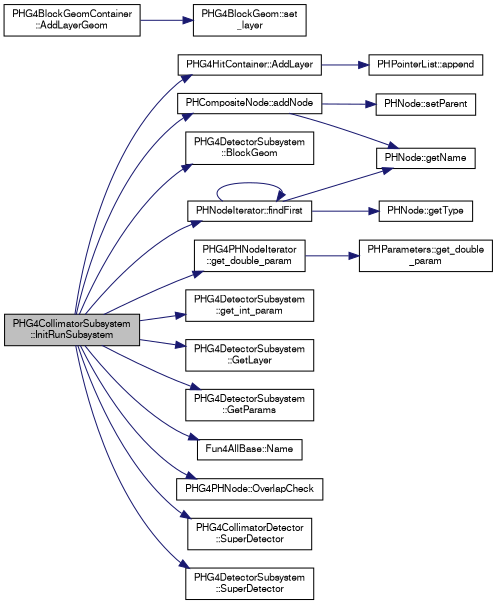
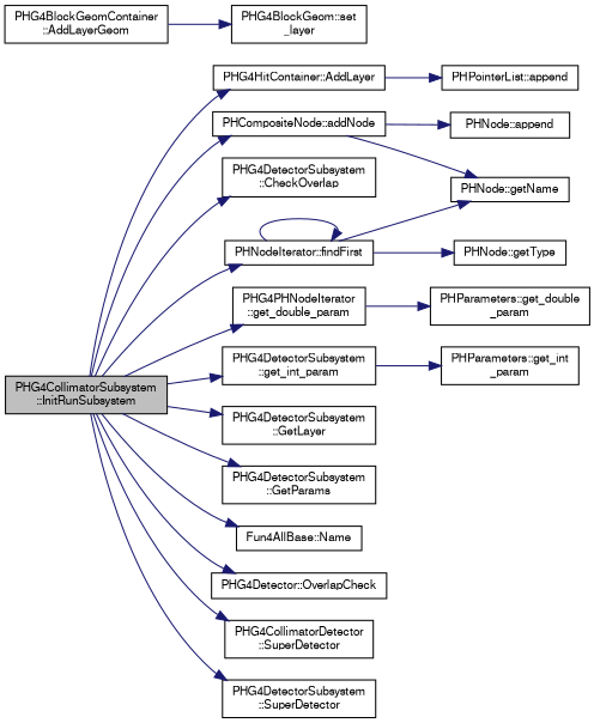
  digraph {
    rankdir=LR
    node [color=black fontname=FreeSans fontsize=10 shape=record]
    edge [color=midnightblue fontname=FreeSans fontsize=10 labelfontname=FreeSans labelfontsize=10 style=solid]
    n1 [fillcolor=grey75 fontcolor=black height=0.2 label="PHG4CollimatorSubsystem\l::InitRunSubsystem" style=filled width=0.4]
    n2 [height=0.2 label="PHG4HitContainer::AddLayer" width=0.4]
    n3 [height=0.2 label="PHCompositeNode::addNode" width=0.4]
-   n4 [height=0.2 label="PHG4DetectorSubsystem\l::BlockGeom" width=0.4]
+   n4 [height=0.2 label="PHG4DetectorSubsystem\l::CheckOverlap" width=0.4]
    n5 [height=0.2 label="PHNodeIterator::findFirst" width=0.4]
    n6 [height=0.2 label="PHG4PHNodeIterator\l::get_double_param" width=0.4]
    n7 [height=0.2 label="PHG4DetectorSubsystem\l::get_int_param" width=0.4]
    n8 [height=0.2 label="PHG4DetectorSubsystem\l::GetLayer" width=0.4]
    n9 [height=0.2 label="PHG4DetectorSubsystem\l::GetParams" width=0.4]
    n10 [height=0.2 label="Fun4AllBase::Name" width=0.4]
-   n11 [height=0.2 label="PHG4PHNode::OverlapCheck" width=0.4]
+   n11 [height=0.2 label="PHG4Detector::OverlapCheck" width=0.4]
    n12 [height=0.2 label="PHG4CollimatorDetector\l::SuperDetector" width=0.4]
    n13 [height=0.2 label="PHG4DetectorSubsystem\l::SuperDetector" width=0.4]
    n14 [height=0.2 label="PHPointerList::append" width=0.4]
    n15 [height=0.2 label="PHG4BlockGeomContainer\l::AddLayerGeom" width=0.4]
    n16 [height=0.2 label="PHG4BlockGeom::set\l_layer" width=0.4]
    n17 [height=0.2 label="PHNode::getName" width=0.4]
-   n18 [height=0.2 label="PHNode::setParent" width=0.4]
+   n18 [height=0.2 label="PHNode::append" width=0.4]
    n19 [height=0.2 label="PHNode::getType" width=0.4]
    n20 [height=0.2 label="PHParameters::get_double\l_param" width=0.4]
+   n21 [height=0.2 label="PHParameters::get_int\l_param" width=0.4]
    n1 -> n2
    n1 -> n3
    n1 -> n4
    n1 -> n5
    n1 -> n6
    n1 -> n7
    n1 -> n8
    n1 -> n9
    n1 -> n10
    n1 -> n11
    n1 -> n12
    n1 -> n13
    n2 -> n14
    n3 -> n17
    n3 -> n18
    n5 -> n5
    n5 -> n17
    n5 -> n19
    n6 -> n20
+   n7 -> n21
    n15 -> n16
  }
